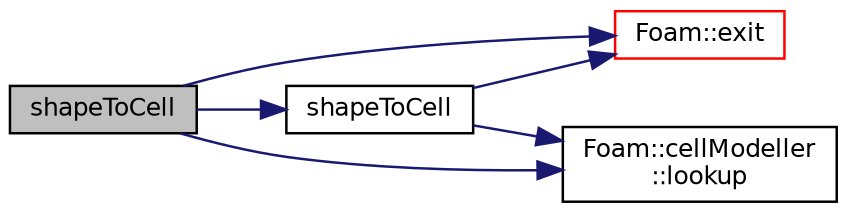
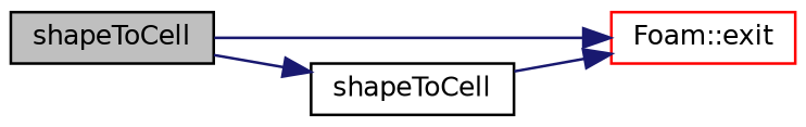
  digraph {
    rankdir=LR
    fontname="DejaVu Sans"
    node [color=black fontname="DejaVu Sans" fontsize=10 shape=record]
    edge [color=midnightblue fontname="DejaVu Sans" fontsize=10 labelfontname=Helvetica labelfontsize=10 style=solid]
    n1 [fillcolor=grey75 fontcolor=black height=0.2 label=shapeToCell style=filled width=0.4]
    n2 [color=red height=0.2 label="Foam::exit" width=0.4]
-   n3 [height=0.2 label="Foam::cellModeller\l::lookup" width=0.4]
    n4 [height=0.2 label=shapeToCell width=0.4]
    n1 -> n2
-   n1 -> n3
    n1 -> n4
    n4 -> n2
-   n4 -> n3
  }
